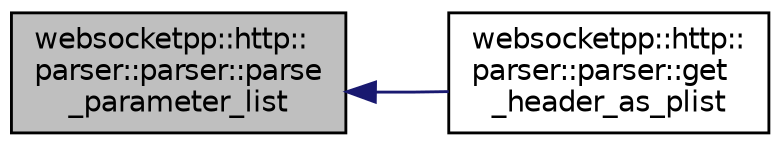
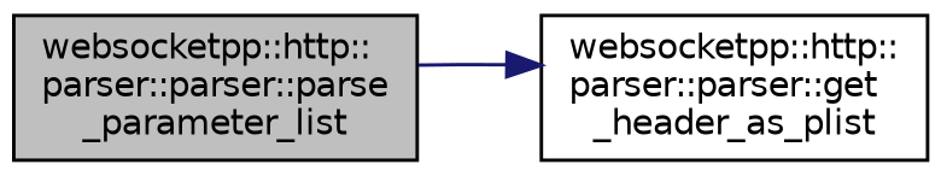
  digraph {
    rankdir=LR
    node [color=black fontname=Helvetica fontsize=10 shape=record style=filled]
    n1 [fillcolor=grey75 fontcolor=black height=0.2 label="websocketpp::http::\lparser::parser::parse\l_parameter_list" width=0.4]
    n2 [fillcolor=white height=0.2 label="websocketpp::http::\lparser::parser::get\l_header_as_plist" width=0.4]
-   n1 -> n2 [color=midnightblue dir=back fontname=Helvetica fontsize=10 labelfontname=Helvetica labelfontsize=10 style=solid]
+   n2 -> n1 [color=midnightblue dir=back fontname=Helvetica fontsize=10 labelfontname=Helvetica labelfontsize=10 style=solid]
  }
